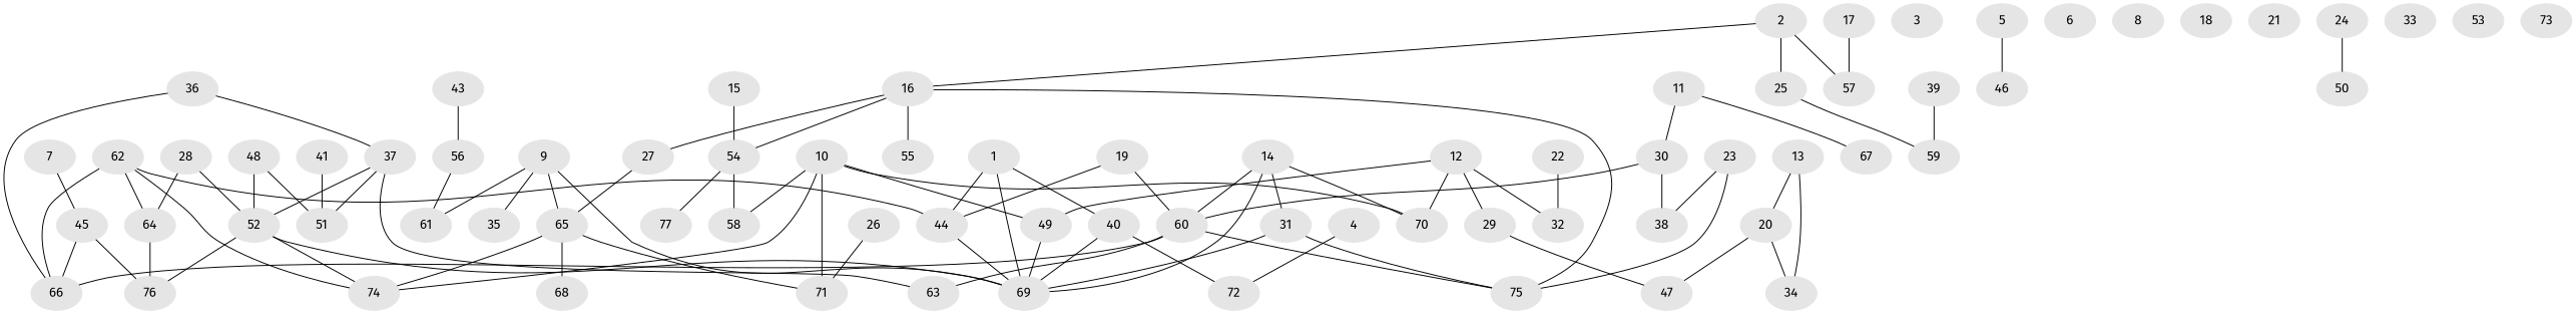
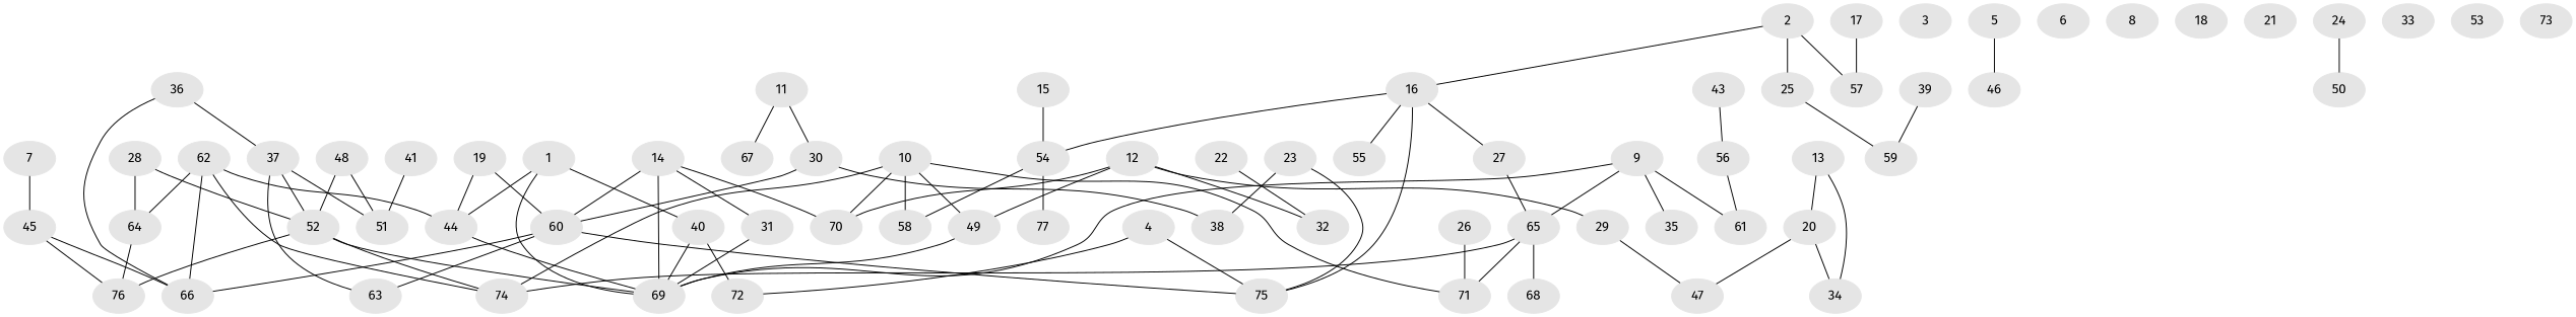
  graph {
    fontname="Fira Sans"
    node [color=gray90 fontname="Fira Sans" style=filled]
    edge [fontname="Fira Sans"]
    1
    40
    44
    69
    72
    2
    16
    25
    57
    54
    27
    55
    75
    59
    3
    4
    5
    46
    6
    7
    45
    66
    76
    8
    9
    35
    61
    65
    71
    74
    68
    10
    49
    58
    70
    11
    30
    67
    60
    38
    12
    29
    32
    47
    13
    20
    34
    14
    31
    63
    15
    77
    17
    18
    19
    21
    22
    23
    24
    50
    26
    28
    52
    64
    33
    36
    37
    51
    39
    41
    43
    56
    48
    53
    62
    73
    1 -- 40
    1 -- 44
    1 -- 69
    40 -- 69
    40 -- 72
    44 -- 69
    2 -- 16
    2 -- 25
    2 -- 57
    16 -- 54
    16 -- 27
    16 -- 55
    16 -- 75
    25 -- 59
    54 -- 58
    54 -- 77
    27 -- 65
    4 -- 72
    5 -- 46
    7 -- 45
    45 -- 66
    45 -- 76
    9 -- 69
    9 -- 35
    9 -- 61
    9 -- 65
    65 -- 71
    65 -- 74
    65 -- 68
    10 -- 71
    10 -- 74
    10 -- 49
    10 -- 58
    10 -- 70
    49 -- 69
    11 -- 30
    11 -- 67
    30 -- 60
    30 -- 38
    60 -- 75
    60 -- 66
    60 -- 63
    12 -- 49
    12 -- 70
    12 -- 29
    12 -- 32
    29 -- 47
    13 -- 20
    13 -- 34
    20 -- 47
    20 -- 34
    14 -- 69
    14 -- 70
    14 -- 60
    14 -- 31
    31 -- 69
-   31 -- 75
+   4 -- 75
    15 -- 54
    17 -- 57
    19 -- 44
    19 -- 60
    22 -- 32
    23 -- 75
    23 -- 38
    24 -- 50
    26 -- 71
    28 -- 52
    28 -- 64
    52 -- 69
    52 -- 76
    52 -- 74
    64 -- 76
    36 -- 66
    36 -- 37
    37 -- 63
    37 -- 52
    37 -- 51
    39 -- 59
    41 -- 51
    43 -- 56
    56 -- 61
    48 -- 52
    48 -- 51
    62 -- 44
    62 -- 66
    62 -- 74
    62 -- 64
  }
